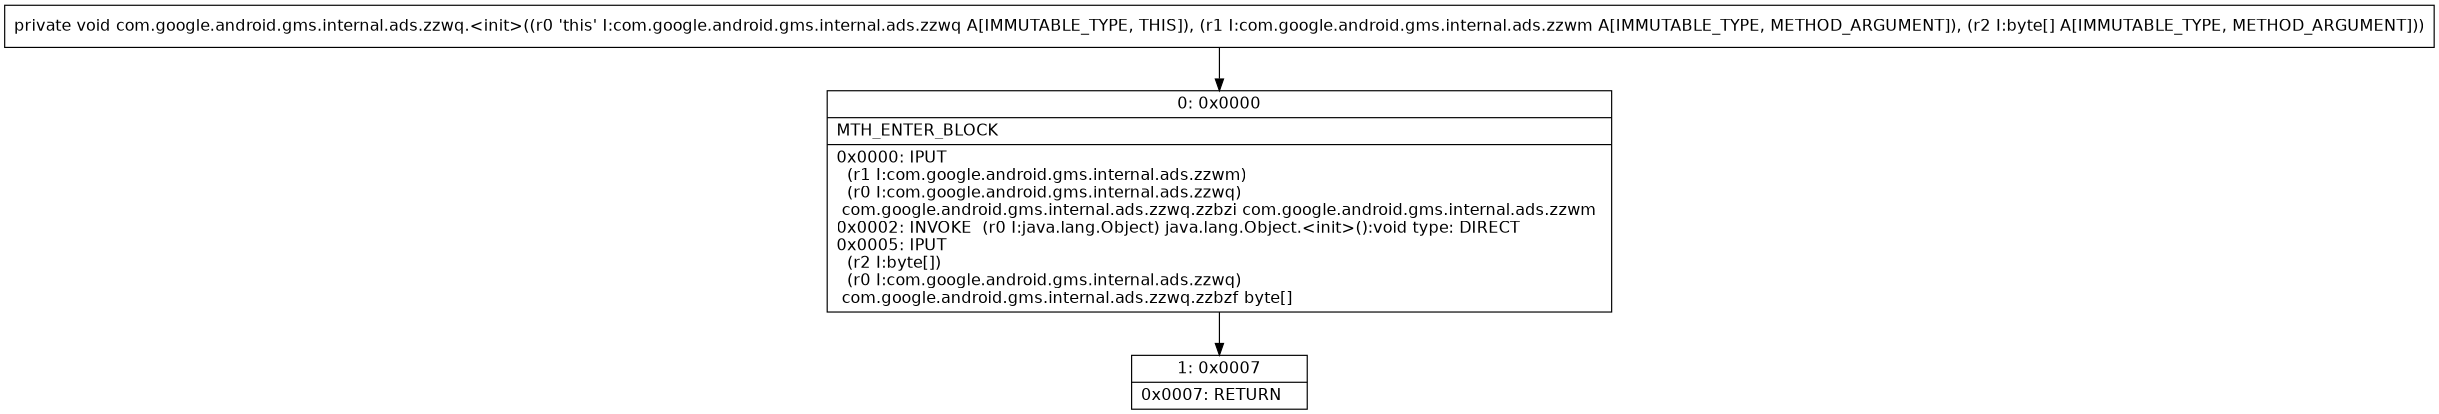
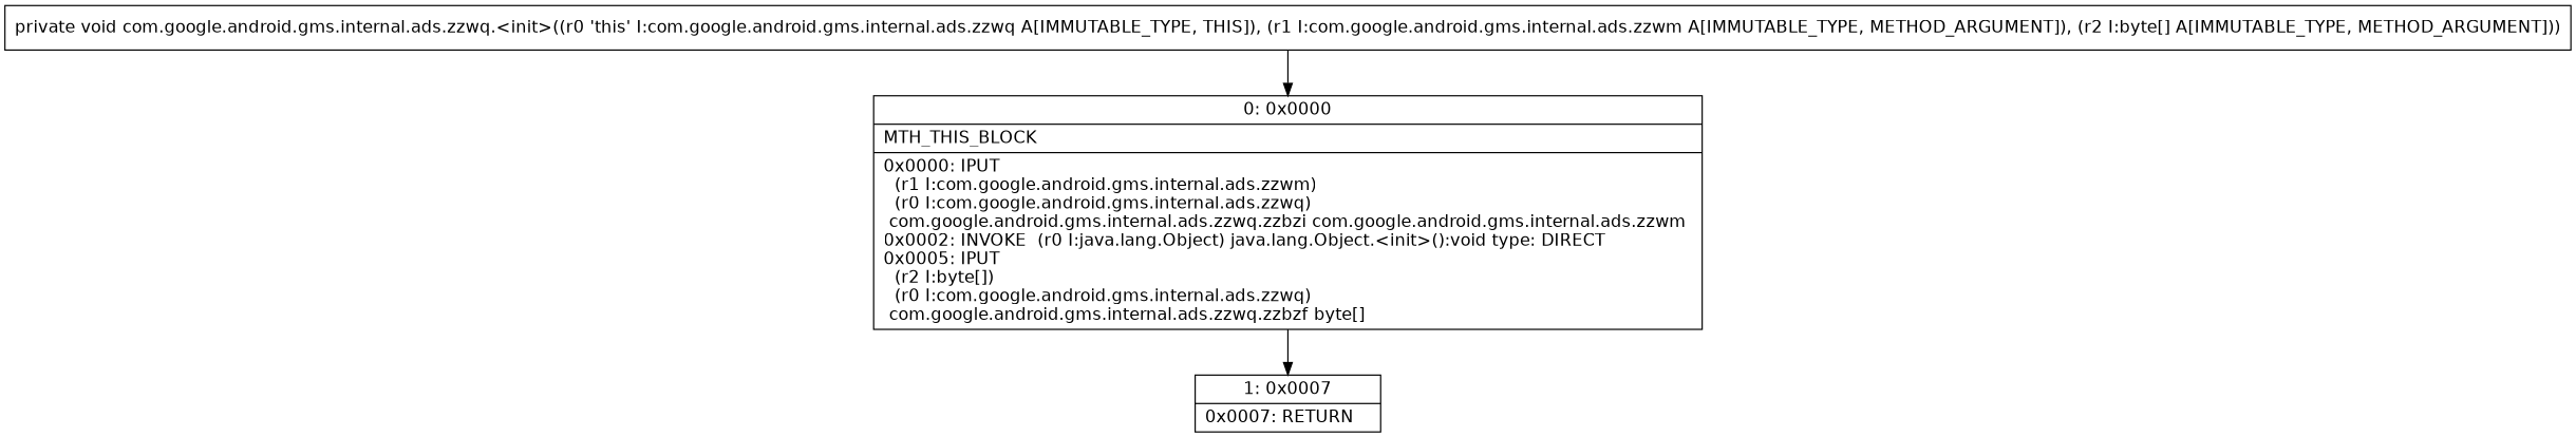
  digraph {
    fontname="DejaVu Sans"
    node [shape=record fontname="DejaVu Sans"]
    edge [fontname="DejaVu Sans"]
-   n1 [label="{0\:\ 0x0000|MTH_ENTER_BLOCK\l|0x0000: IPUT  \l  (r1 I:com.google.android.gms.internal.ads.zzwm)\l  (r0 I:com.google.android.gms.internal.ads.zzwq)\l com.google.android.gms.internal.ads.zzwq.zzbzi com.google.android.gms.internal.ads.zzwm \l0x0002: INVOKE  (r0 I:java.lang.Object) java.lang.Object.\<init\>():void type: DIRECT \l0x0005: IPUT  \l  (r2 I:byte[])\l  (r0 I:com.google.android.gms.internal.ads.zzwq)\l com.google.android.gms.internal.ads.zzwq.zzbzf byte[] \l}"]
+   n1 [label="{0\:\ 0x0000|MTH_THIS_BLOCK\l|0x0000: IPUT  \l  (r1 I:com.google.android.gms.internal.ads.zzwm)\l  (r0 I:com.google.android.gms.internal.ads.zzwq)\l com.google.android.gms.internal.ads.zzwq.zzbzi com.google.android.gms.internal.ads.zzwm \l0x0002: INVOKE  (r0 I:java.lang.Object) java.lang.Object.\<init\>():void type: DIRECT \l0x0005: IPUT  \l  (r2 I:byte[])\l  (r0 I:com.google.android.gms.internal.ads.zzwq)\l com.google.android.gms.internal.ads.zzwq.zzbzf byte[] \l}"]
    n2 [label="{1\:\ 0x0007|0x0007: RETURN   \l}"]
    n3 [label="{private void com.google.android.gms.internal.ads.zzwq.\<init\>((r0 'this' I:com.google.android.gms.internal.ads.zzwq A[IMMUTABLE_TYPE, THIS]), (r1 I:com.google.android.gms.internal.ads.zzwm A[IMMUTABLE_TYPE, METHOD_ARGUMENT]), (r2 I:byte[] A[IMMUTABLE_TYPE, METHOD_ARGUMENT])) }"]
    n1 -> n2
    n3 -> n1
  }
